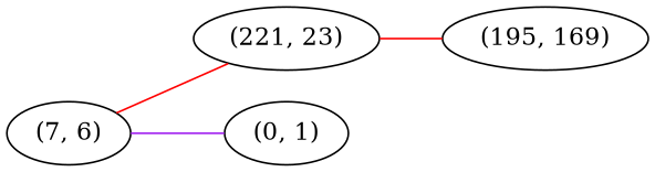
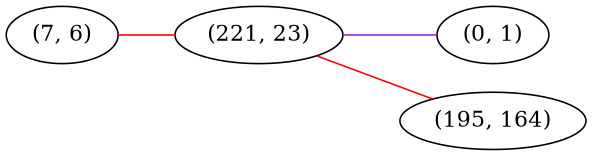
  graph {
    rankdir=LR
    edge [color=red weight=1]
    "(7, 6)"
    "(221, 23)"
    n3 [label="(0, 1)"]
-   "(195, 169)"
+   "(195, 169)" [label="(195, 164)"]
    "(7, 6)" -- "(221, 23)"
-   "(7, 6)" -- n3 [color=purple weight=4]
+   "(221, 23)" -- n3 [color=purple weight=4]
    "(221, 23)" -- "(195, 169)"
  }
